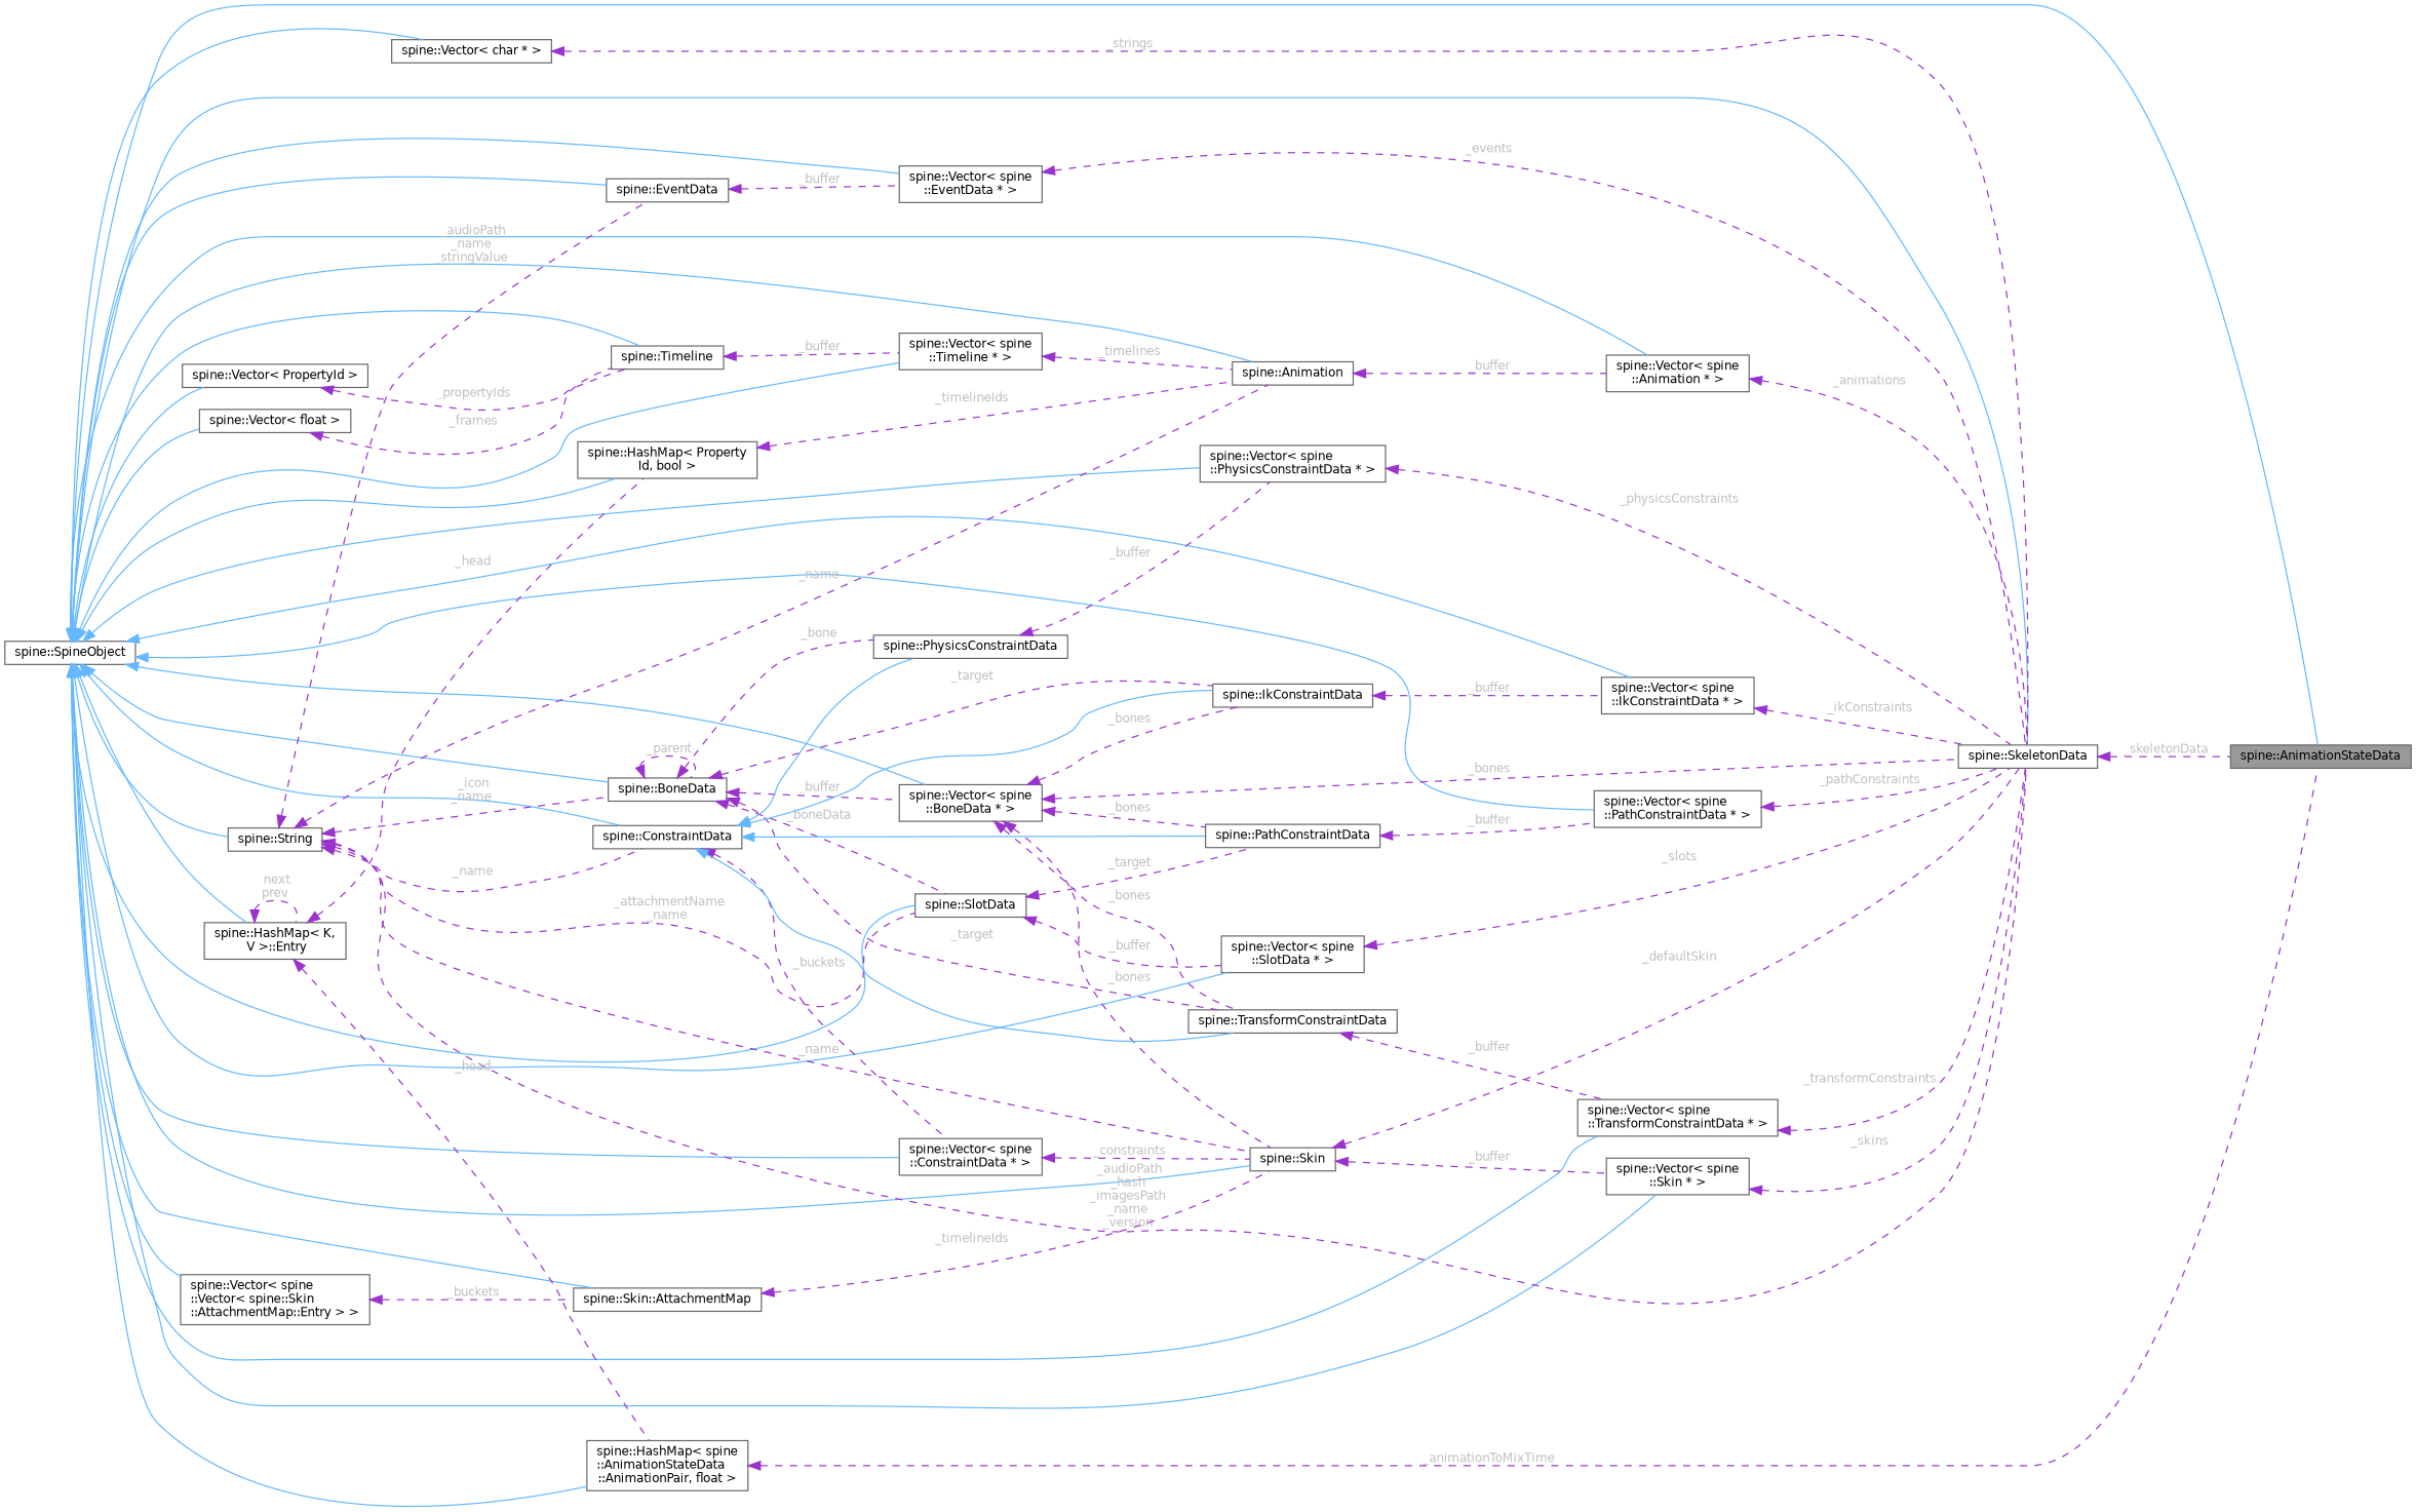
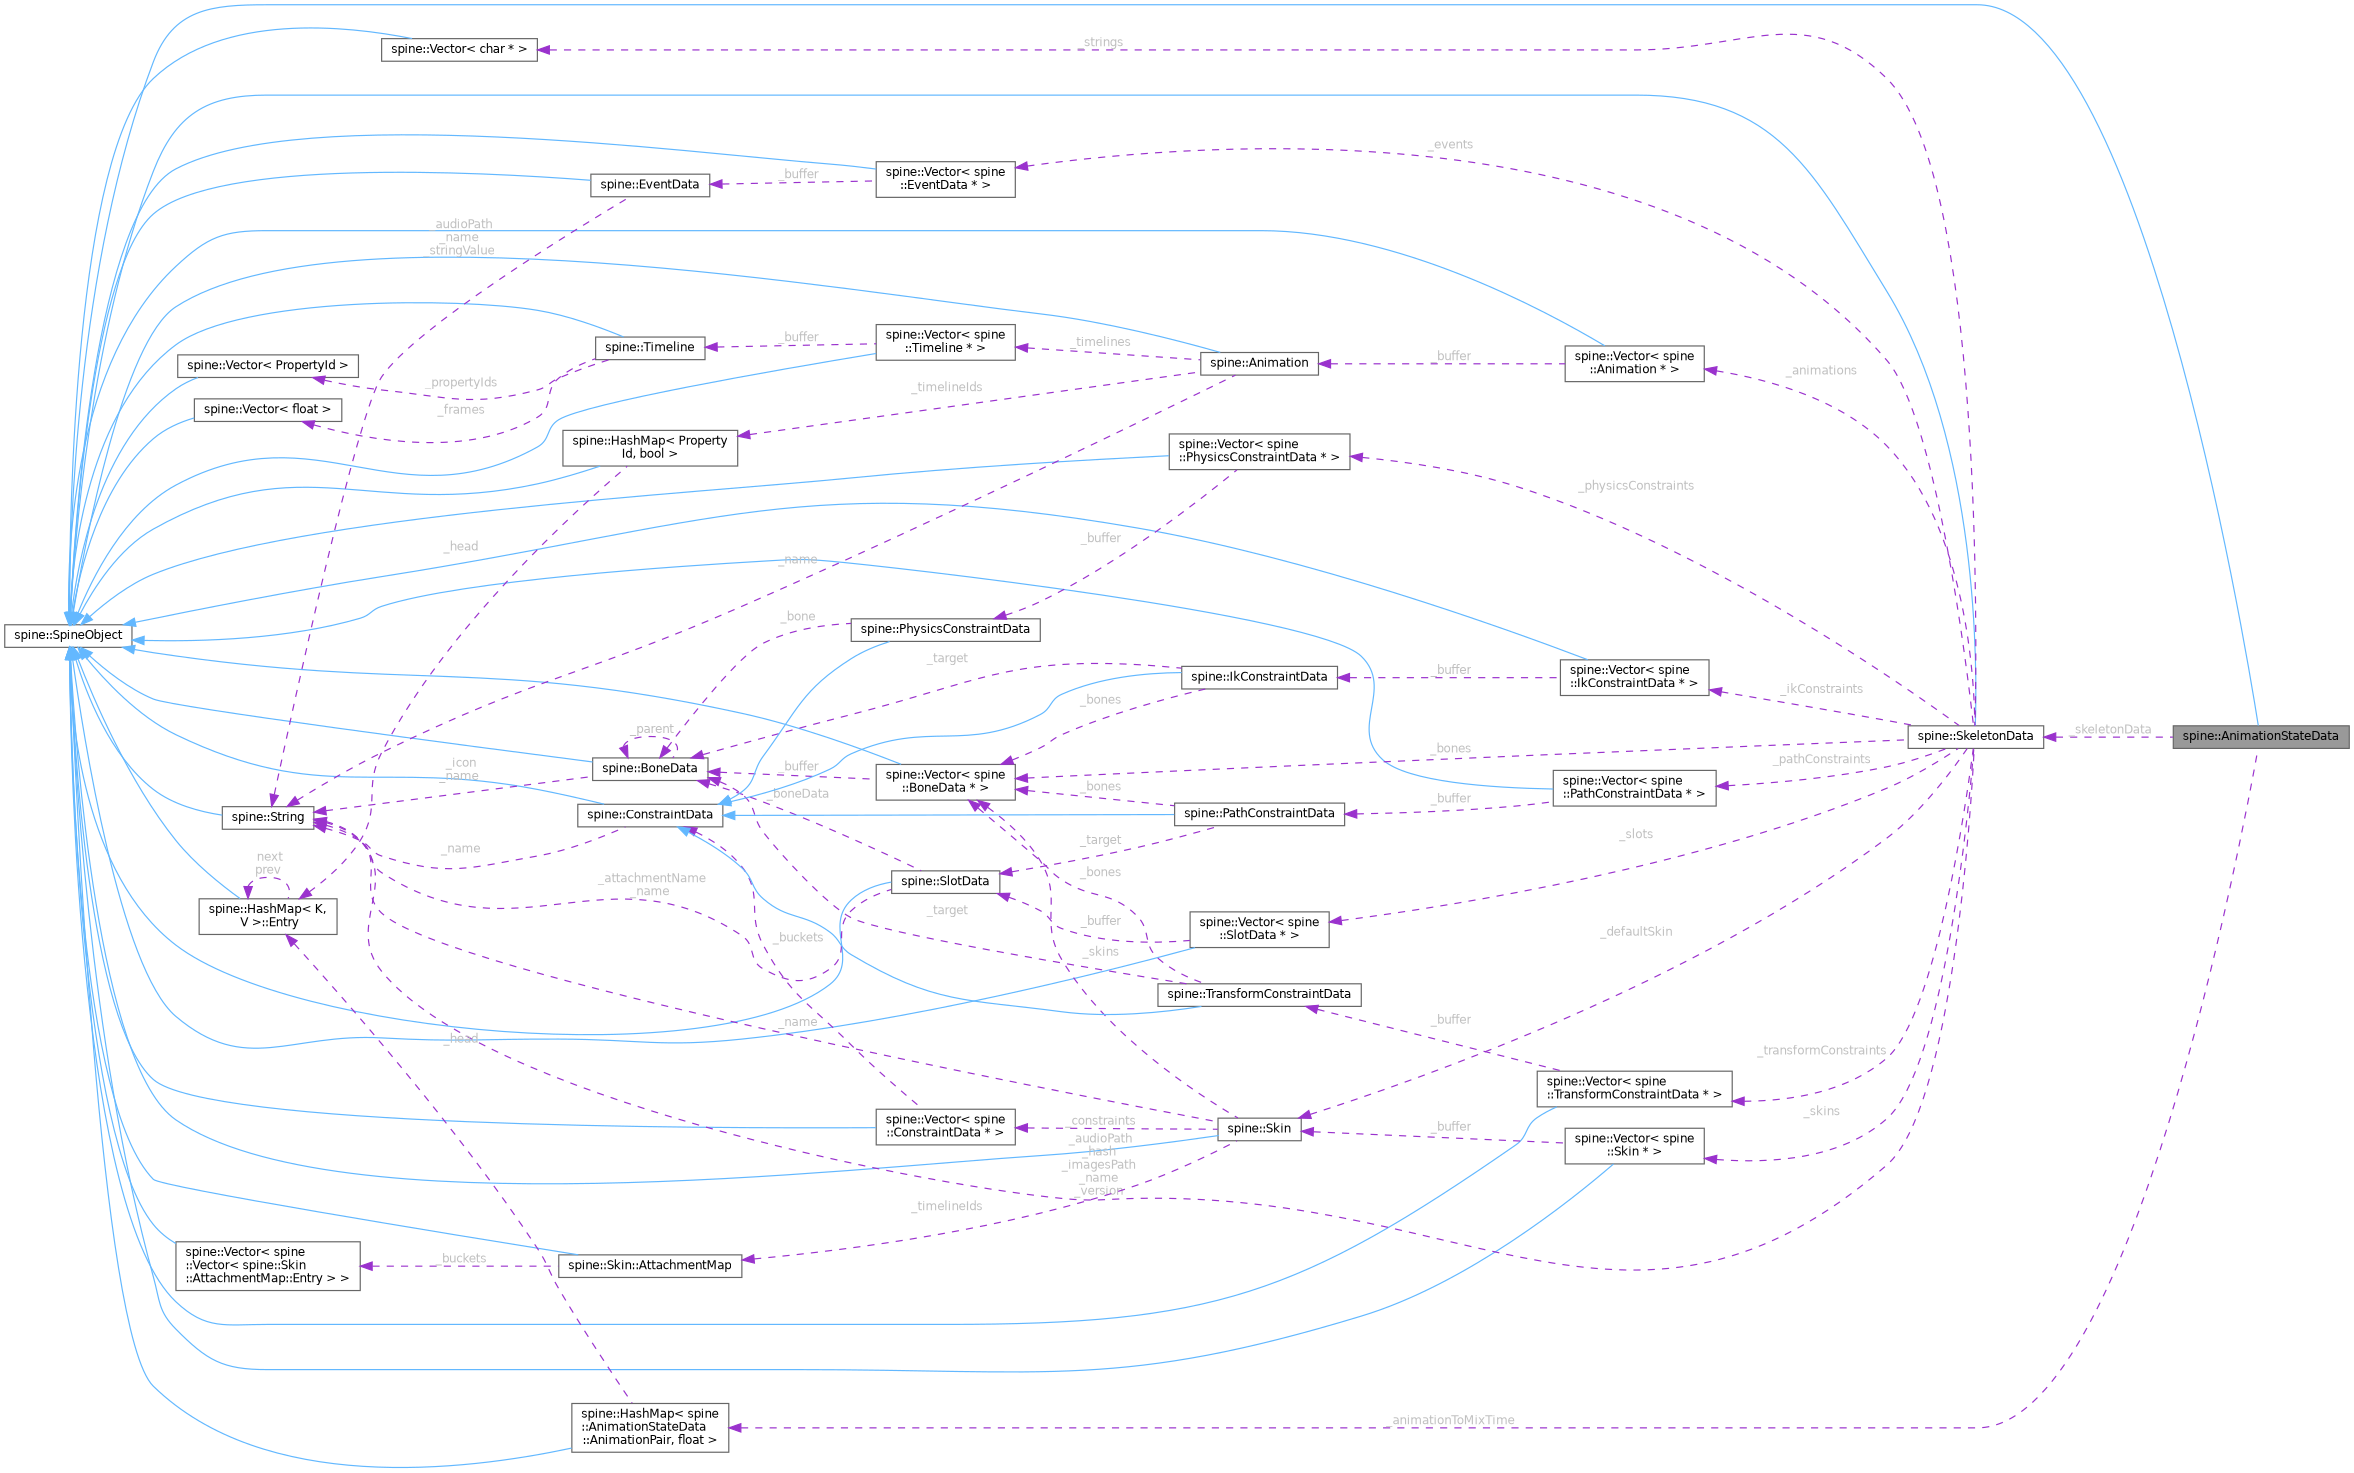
  digraph {
    rankdir=LR
    node [color=gray40 fillcolor=white fontname=Helvetica fontsize=10 shape=box style=filled]
    edge [color=darkorchid3 dir=back fontname=Helvetica fontsize=10 labelfontname=Helvetica labelfontsize=10 style=dashed fontcolor=grey]
    n1 [fillcolor=grey60 fontcolor=black height=0.2 label="spine::AnimationStateData" width=0.4]
    n2 [height=0.2 label="spine::SpineObject" width=0.4]
    n3 [height=0.2 label="spine::SkeletonData" width=0.4]
    n4 [height=0.2 label="spine::String" width=0.4]
    n5 [height=0.2 label="spine::Vector\< spine\l::BoneData * \>" width=0.4]
    n6 [height=0.2 label="spine::BoneData" width=0.4]
    n7 [height=0.2 label="spine::Vector\< spine\l::SlotData * \>" width=0.4]
    n8 [height=0.2 label="spine::SlotData" width=0.4]
    n9 [height=0.2 label="spine::Vector\< spine\l::Skin * \>" width=0.4]
    n10 [height=0.2 label="spine::Skin" width=0.4]
    n11 [height=0.2 label="spine::Skin::AttachmentMap" width=0.4]
    n12 [height=0.2 label="spine::Vector\< spine\l::Vector\< spine::Skin\l::AttachmentMap::Entry \> \>" width=0.4]
    n13 [height=0.2 label="spine::Vector\< spine\l::ConstraintData * \>" width=0.4]
    n14 [height=0.2 label="spine::ConstraintData" width=0.4]
    n15 [height=0.2 label="spine::Vector\< spine\l::EventData * \>" width=0.4]
    n16 [height=0.2 label="spine::EventData" width=0.4]
    n17 [height=0.2 label="spine::Vector\< spine\l::Animation * \>" width=0.4]
    n18 [height=0.2 label="spine::Animation" width=0.4]
    n19 [height=0.2 label="spine::Vector\< spine\l::Timeline * \>" width=0.4]
    n20 [height=0.2 label="spine::Timeline" width=0.4]
    n21 [height=0.2 label="spine::Vector\< PropertyId \>" width=0.4]
    n22 [height=0.2 label="spine::Vector\< float \>" width=0.4]
    n23 [height=0.2 label="spine::HashMap\< Property\lId, bool \>" width=0.4]
    n24 [height=0.2 label="spine::HashMap\< K,\l V \>::Entry" width=0.4]
    n25 [height=0.2 label="spine::Vector\< spine\l::IkConstraintData * \>" width=0.4]
    n26 [height=0.2 label="spine::Vector\< spine\l::TransformConstraintData * \>" width=0.4]
    n27 [height=0.2 label="spine::Vector\< spine\l::PathConstraintData * \>" width=0.4]
    n28 [height=0.2 label="spine::Vector\< spine\l::PhysicsConstraintData * \>" width=0.4]
    n29 [height=0.2 label="spine::Vector\< char * \>" width=0.4]
    n30 [height=0.2 label="spine::HashMap\< spine\l::AnimationStateData\l::AnimationPair, float \>" width=0.4]
    n31 [height=0.2 label="spine::IkConstraintData" width=0.4]
    n32 [height=0.2 label="spine::TransformConstraintData" width=0.4]
    n33 [height=0.2 label="spine::PathConstraintData" width=0.4]
    n34 [height=0.2 label="spine::PhysicsConstraintData" width=0.4]
    n2 -> n1 [color=steelblue1 style=solid fontcolor=""]
    n2 -> n3 [color=steelblue1 style=solid fontcolor=""]
    n2 -> n4 [color=steelblue1 style=solid fontcolor=""]
    n2 -> n5 [color=steelblue1 style=solid fontcolor=""]
    n2 -> n6 [color=steelblue1 style=solid fontcolor=""]
    n2 -> n7 [color=steelblue1 style=solid fontcolor=""]
    n2 -> n8 [color=steelblue1 style=solid fontcolor=""]
    n2 -> n9 [color=steelblue1 style=solid fontcolor=""]
    n2 -> n10 [color=steelblue1 style=solid fontcolor=""]
    n2 -> n11 [color=steelblue1 style=solid fontcolor=""]
    n2 -> n12 [color=steelblue1 style=solid fontcolor=""]
    n2 -> n13 [color=steelblue1 style=solid fontcolor=""]
    n2 -> n14 [color=steelblue1 style=solid fontcolor=""]
    n2 -> n15 [color=steelblue1 style=solid fontcolor=""]
    n2 -> n16 [color=steelblue1 style=solid fontcolor=""]
    n2 -> n17 [color=steelblue1 style=solid fontcolor=""]
    n2 -> n18 [color=steelblue1 style=solid fontcolor=""]
    n2 -> n19 [color=steelblue1 style=solid fontcolor=""]
    n2 -> n20 [color=steelblue1 style=solid fontcolor=""]
    n2 -> n21 [color=steelblue1 style=solid fontcolor=""]
    n2 -> n22 [color=steelblue1 style=solid fontcolor=""]
    n2 -> n23 [color=steelblue1 style=solid fontcolor=""]
    n2 -> n24 [color=steelblue1 style=solid fontcolor=""]
    n2 -> n25 [color=steelblue1 style=solid fontcolor=""]
    n2 -> n26 [color=steelblue1 style=solid fontcolor=""]
    n2 -> n27 [color=steelblue1 style=solid fontcolor=""]
    n2 -> n28 [color=steelblue1 style=solid fontcolor=""]
    n2 -> n29 [color=steelblue1 style=solid fontcolor=""]
    n2 -> n30 [color=steelblue1 style=solid fontcolor=""]
    n3 -> n1 [label=" _skeletonData"]
    n4 -> n3 [label=" _audioPath\n_hash\n_imagesPath\n_name\n_version"]
    n4 -> n6 [label=" _icon\n_name"]
    n4 -> n8 [label=" _attachmentName\n_name"]
    n4 -> n10 [label=" _name"]
    n4 -> n14 [label=" _name"]
    n4 -> n16 [label=" _audioPath\n_name\n_stringValue"]
    n4 -> n18 [label=" _name"]
    n5 -> n3 [label=" _bones"]
-   n5 -> n10 [label=" _bones"]
+   n5 -> n10 [label=" _skins"]
    n5 -> n31 [label=" _bones"]
    n5 -> n32 [label=" _bones"]
    n5 -> n33 [label=" _bones"]
    n6 -> n5 [label=" _buffer"]
    n6 -> n6 [label=" _parent"]
    n6 -> n8 [label=" _boneData"]
    n6 -> n31 [label=" _target"]
    n6 -> n32 [label=" _target"]
    n6 -> n34 [label=" _bone"]
    n7 -> n3 [label=" _slots"]
    n8 -> n7 [label=" _buffer"]
    n8 -> n33 [label=" _target"]
    n9 -> n3 [label=" _skins"]
    n10 -> n3 [label=" _defaultSkin"]
    n10 -> n9 [label=" _buffer"]
    n11 -> n10 [label=" _timelineIds"]
    n12 -> n11 [label=" _buckets"]
    n13 -> n10 [label=" _constraints"]
    n14 -> n13 [label=" _buckets"]
    n14 -> n31 [color=steelblue1 style=solid fontcolor=""]
    n14 -> n32 [color=steelblue1 style=solid fontcolor=""]
    n14 -> n33 [color=steelblue1 style=solid fontcolor=""]
    n14 -> n34 [color=steelblue1 style=solid fontcolor=""]
    n15 -> n3 [label=" _events"]
    n16 -> n15 [label=" _buffer"]
    n17 -> n3 [label=" _animations"]
    n18 -> n17 [label=" _buffer"]
    n19 -> n18 [label=" _timelines"]
    n20 -> n19 [label=" _buffer"]
    n21 -> n20 [label=" _propertyIds"]
    n22 -> n20 [label=" _frames"]
    n23 -> n18 [label=" _timelineIds"]
    n24 -> n23 [label=" _head"]
    n24 -> n24 [label=" next\nprev"]
    n24 -> n30 [label=" _head"]
    n25 -> n3 [label=" _ikConstraints"]
    n26 -> n3 [label=" _transformConstraints"]
    n27 -> n3 [label=" _pathConstraints"]
    n28 -> n3 [label=" _physicsConstraints"]
    n29 -> n3 [label=" _strings"]
    n30 -> n1 [label=" _animationToMixTime"]
    n31 -> n25 [label=" _buffer"]
    n32 -> n26 [label=" _buffer"]
    n33 -> n27 [label=" _buffer"]
    n34 -> n28 [label=" _buffer"]
  }
